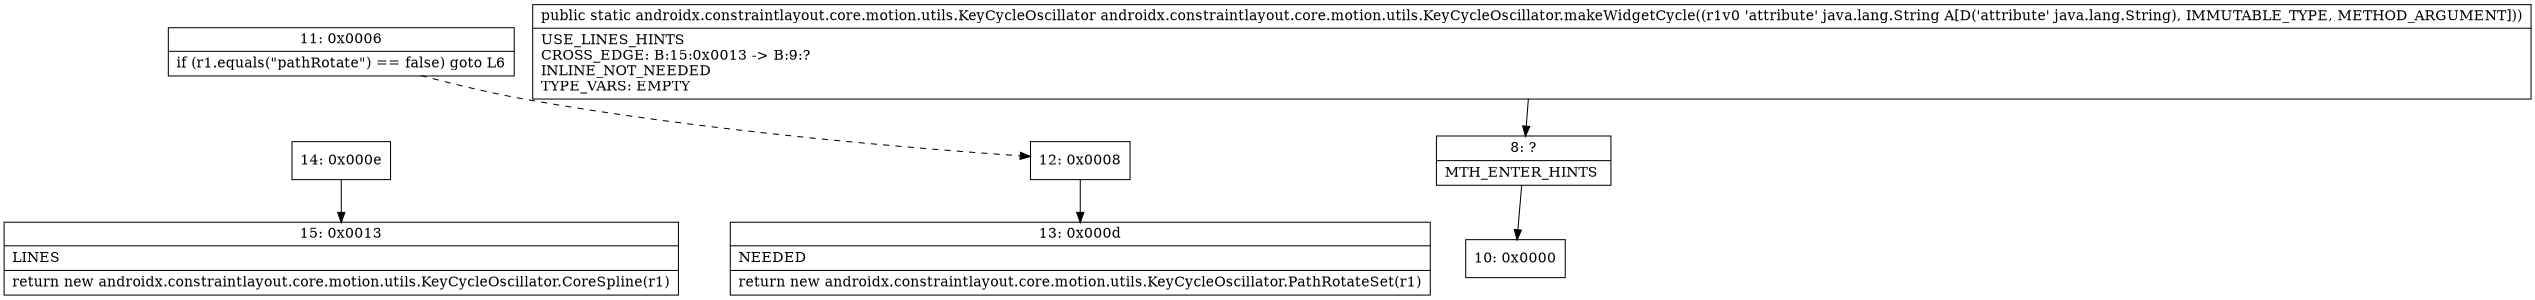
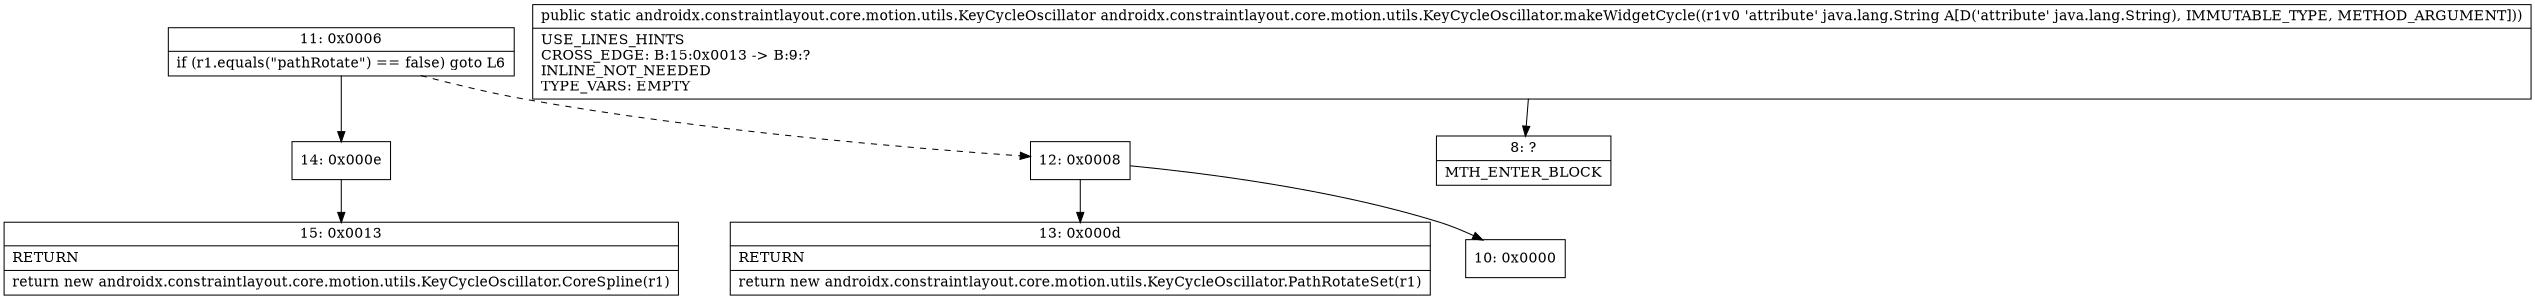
  digraph {
    node [shape=record]
-   n1 [label="{8\:\ ?|MTH_ENTER_HINTS\l}"]
+   n1 [label="{8\:\ ?|MTH_ENTER_BLOCK\l}"]
    n2 [label="{10\:\ 0x0000}"]
    n3 [label="{11\:\ 0x0006|if (r1.equals(\"pathRotate\") == false) goto L6\l}"]
    n4 [label="{12\:\ 0x0008}"]
    n5 [label="{14\:\ 0x000e}"]
-   n6 [label="{13\:\ 0x000d|NEEDED\l|return new androidx.constraintlayout.core.motion.utils.KeyCycleOscillator.PathRotateSet(r1)\l}"]
-   n7 [label="{15\:\ 0x0013|LINES\l|return new androidx.constraintlayout.core.motion.utils.KeyCycleOscillator.CoreSpline(r1)\l}"]
+   n6 [label="{13\:\ 0x000d|RETURN\l|return new androidx.constraintlayout.core.motion.utils.KeyCycleOscillator.PathRotateSet(r1)\l}"]
+   n7 [label="{15\:\ 0x0013|RETURN\l|return new androidx.constraintlayout.core.motion.utils.KeyCycleOscillator.CoreSpline(r1)\l}"]
    n8 [label="{public static androidx.constraintlayout.core.motion.utils.KeyCycleOscillator androidx.constraintlayout.core.motion.utils.KeyCycleOscillator.makeWidgetCycle((r1v0 'attribute' java.lang.String A[D('attribute' java.lang.String), IMMUTABLE_TYPE, METHOD_ARGUMENT]))  | USE_LINES_HINTS\lCROSS_EDGE: B:15:0x0013 \-\> B:9:?\lINLINE_NOT_NEEDED\lTYPE_VARS: EMPTY\l}"]
-   n1 -> n2
+   n4 -> n2
    n3 -> n4 [style=dashed]
+   n3 -> n5
    n4 -> n6
    n5 -> n7
    n8 -> n1
  }
